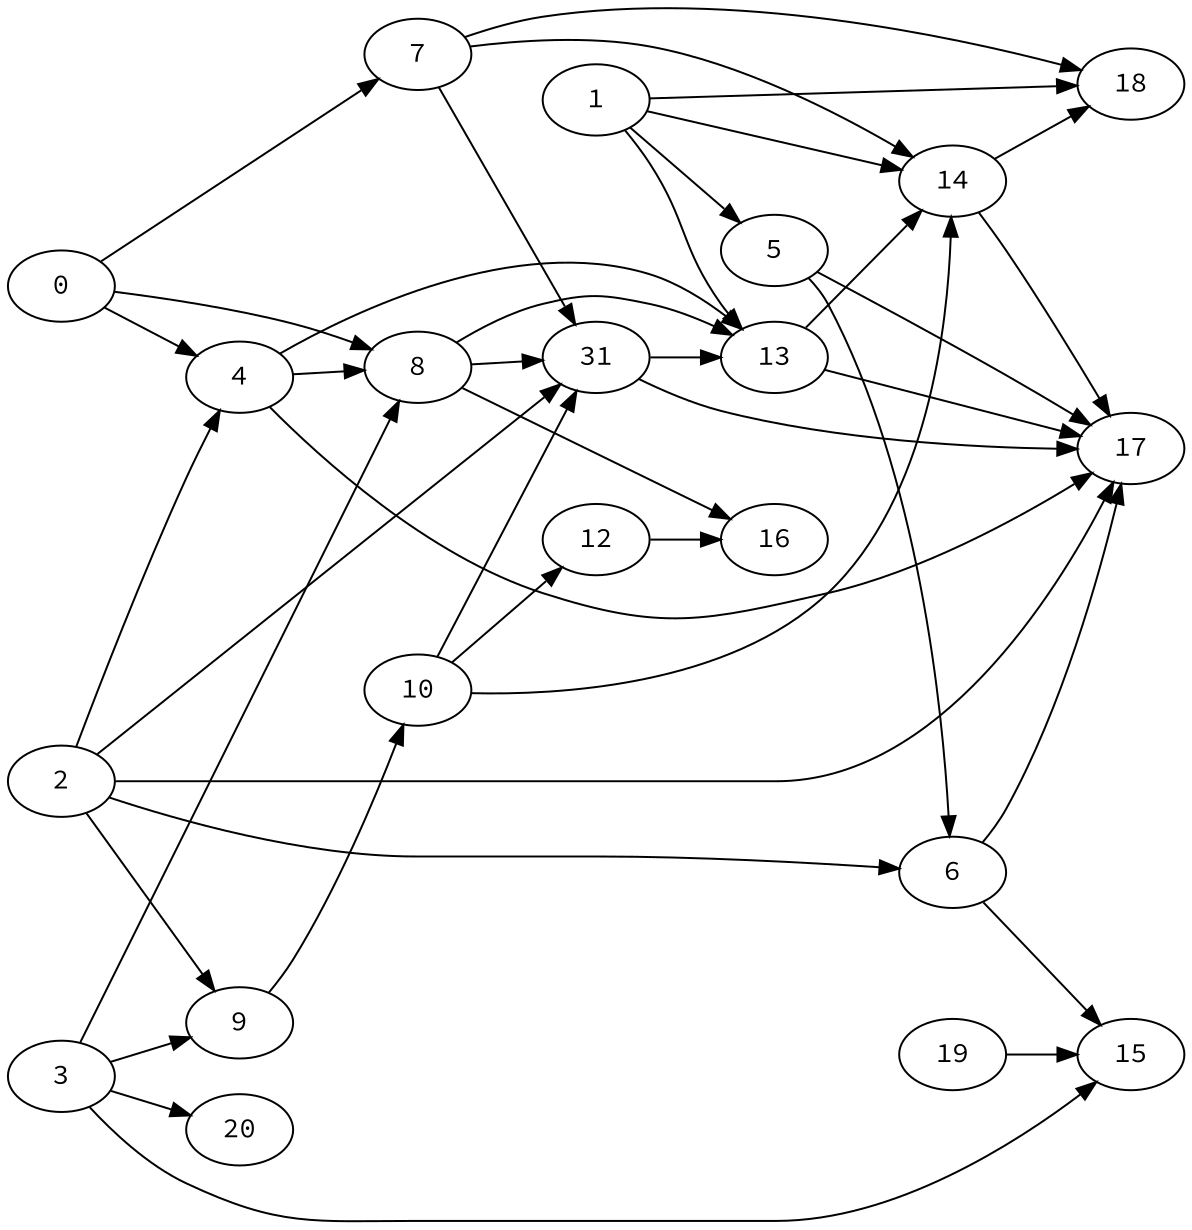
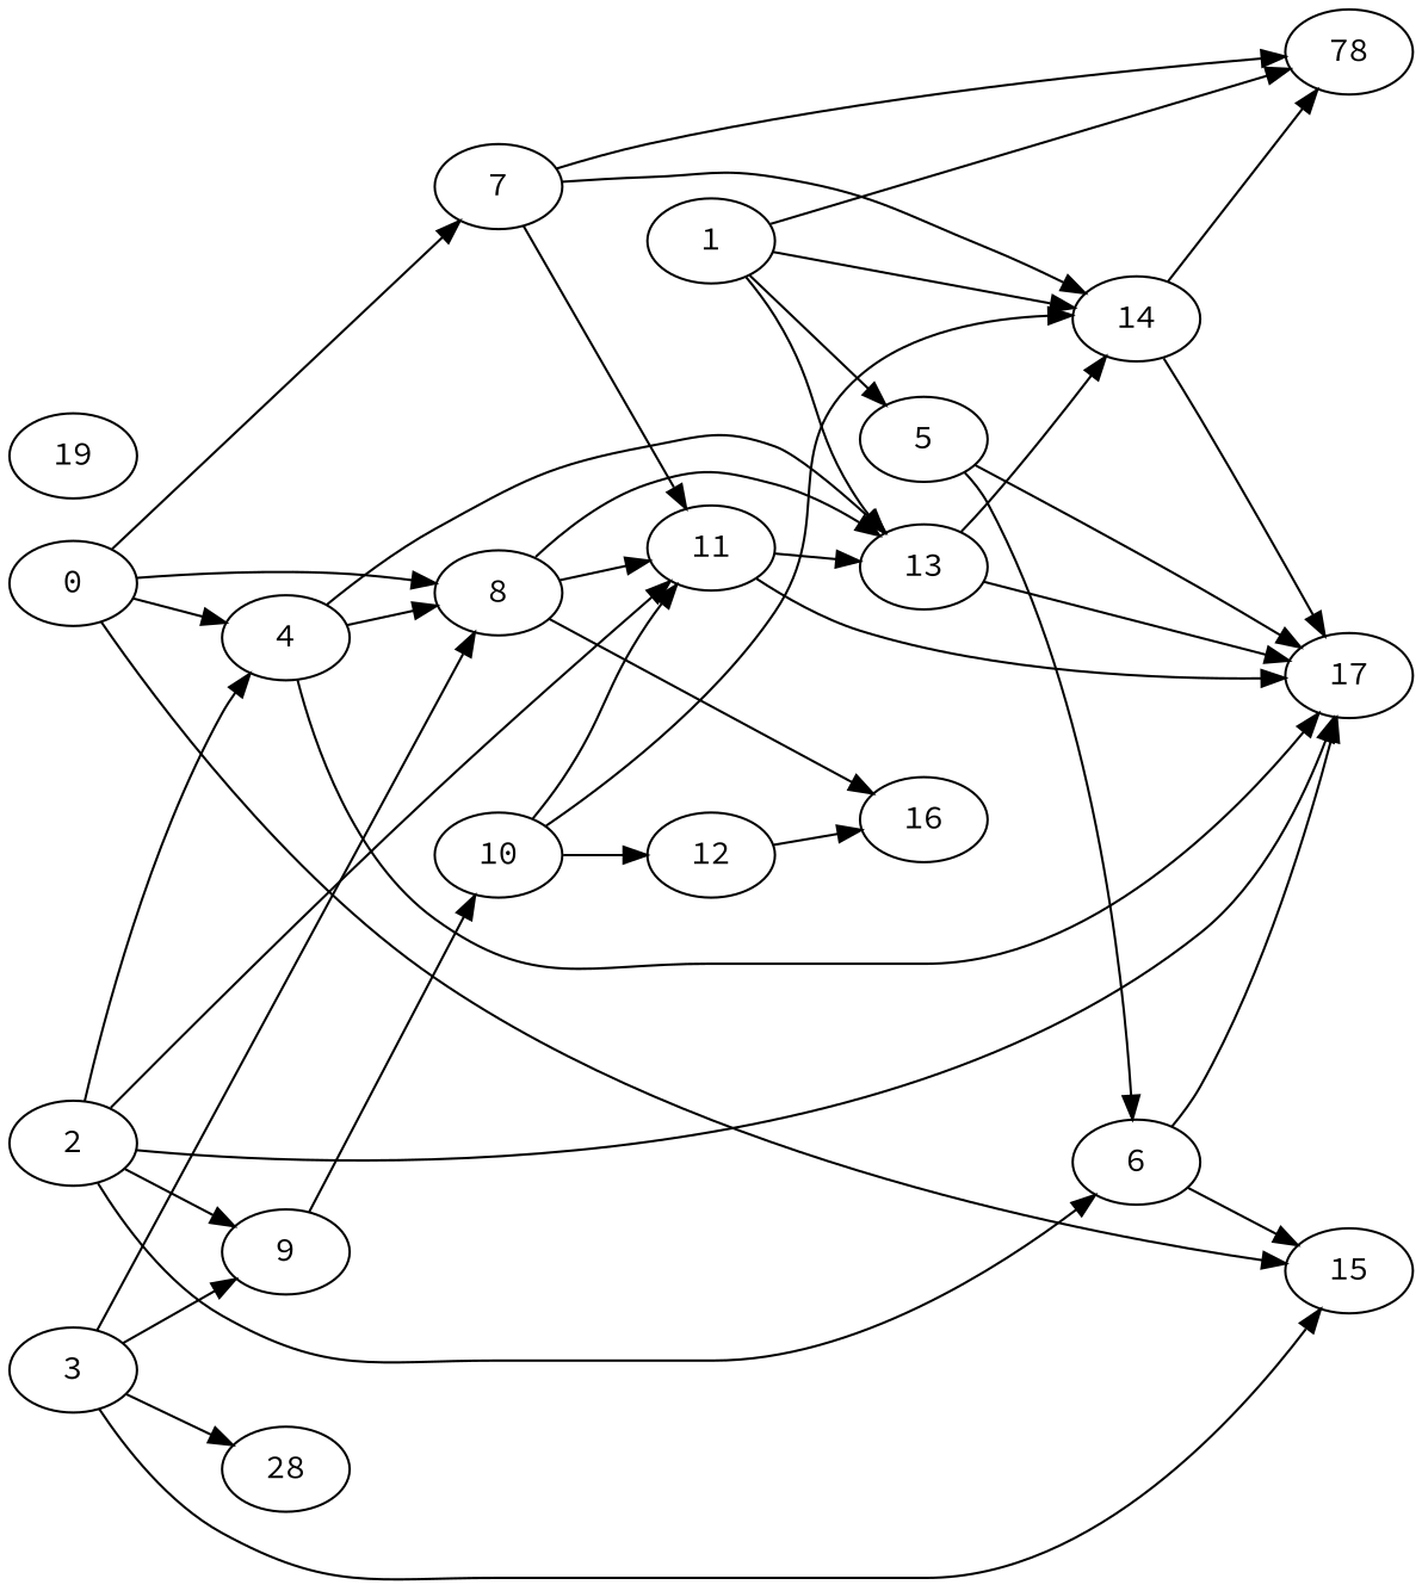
  digraph {
    "Duplicate states"=0
    GraphType=Random
    "Max states in OPEN"=0
    Modes="120000ms; topo-ordered tasks, ; Pruning: task equivalence, fixed order ready list, ; F-value: ; Optimisation: best schedule length (SL) optimisation on equal, "
    NumberOfTasks=21
    "Pruned using list schedule length"=1723983
    "States removed from OPEN"=0
    TargetSystem="Homogeneous-2"
    "Time to schedule (ms)"=2650
    "Total idle time"=1
    "Total schedule length"=105
    "Total sequential time"=209
    "Total states created"=3640869
    fontname="Source Code Pro"
    rankdir=LR
    node ["Finish time"=32 Processor=1 "Start time"=0 Weight=11 fontname="Source Code Pro"]
    edge [Weight=3 fontname="Source Code Pro"]
    0 ["Finish time"=10 Processor=0 Weight=10]
    4 ["Start time"=18 Weight=14]
    7 ["Finish time"=21 Processor=0 "Start time"=10]
    8 ["Finish time"=43 "Start time"=32]
    15 ["Finish time"=102 Processor=0 "Start time"=88 Weight=14]
    17 ["Finish time"=105 "Start time"=95 Weight=10]
    13 ["Finish time"=67 Processor=0 "Start time"=56]
-   11 ["Finish time"=50 "Start time"=44 Weight=6 label=31]
+   11 ["Finish time"=50 "Start time"=44 Weight=6]
    14 ["Finish time"=78 Processor=0 "Start time"=67]
-   18 ["Finish time"=95 "Start time"=90 Weight=5]
+   18 ["Finish time"=95 "Start time"=90 Weight=5 label=78]
    16 ["Finish time"=105 Processor=0 "Start time"=102 Weight=3]
    10 ["Finish time"=42 Processor=0 "Start time"=32 Weight=10]
    12 ["Finish time"=90 "Start time"=77 Weight=13]
    2 ["Finish time"=5 Weight=5]
    9 [Processor=0 "Start time"=21]
    6 ["Finish time"=77 "Start time"=66]
    3 ["Finish time"=15 "Start time"=5 Weight=10]
-   20 ["Finish time"=88 Processor=0 "Start time"=78 Weight=10]
+   20 ["Finish time"=88 Processor=0 "Start time"=78 Weight=10 label=28]
    1 ["Finish time"=18 "Start time"=15 Weight=3]
    5 ["Finish time"=56 Processor=0 "Start time"=42 Weight=14]
    19 ["Finish time"=66 "Start time"=50 Weight=16]
    0 -> 4
    0 -> 7
    0 -> 8 [Weight=10]
-   19 -> 15
+   0 -> 15
    4 -> 8 [Weight=2]
    4 -> 17 [Weight=6]
    4 -> 13
    7 -> 11 [Weight=2]
    7 -> 14
    7 -> 18 [Weight=6]
    8 -> 13 [Weight=5]
    8 -> 11 [Weight=7]
    8 -> 16 [Weight=8]
    13 -> 17 [Weight=2]
    13 -> 14 [Weight=6]
    11 -> 17 [Weight=5]
    11 -> 13
    14 -> 17 [Weight=4]
    14 -> 18 [Weight=4]
    10 -> 11 [Weight=2]
    10 -> 14
    10 -> 12 [Weight=2]
    12 -> 16 [Weight=9]
    2 -> 4 [Weight=8]
    2 -> 17 [Weight=2]
    2 -> 11 [Weight=6]
    2 -> 9 [Weight=8]
    2 -> 6 [Weight=7]
    9 -> 10 [Weight=9]
    6 -> 15 [Weight=7]
    6 -> 17
    3 -> 8 [Weight=4]
    3 -> 15 [Weight=2]
    3 -> 9 [Weight=4]
    3 -> 20
    1 -> 13 [Weight=5]
    1 -> 14 [Weight=7]
    1 -> 18 [Weight=9]
    1 -> 5 [Weight=7]
    5 -> 17 [Weight=4]
    5 -> 6 [Weight=10]
  }
